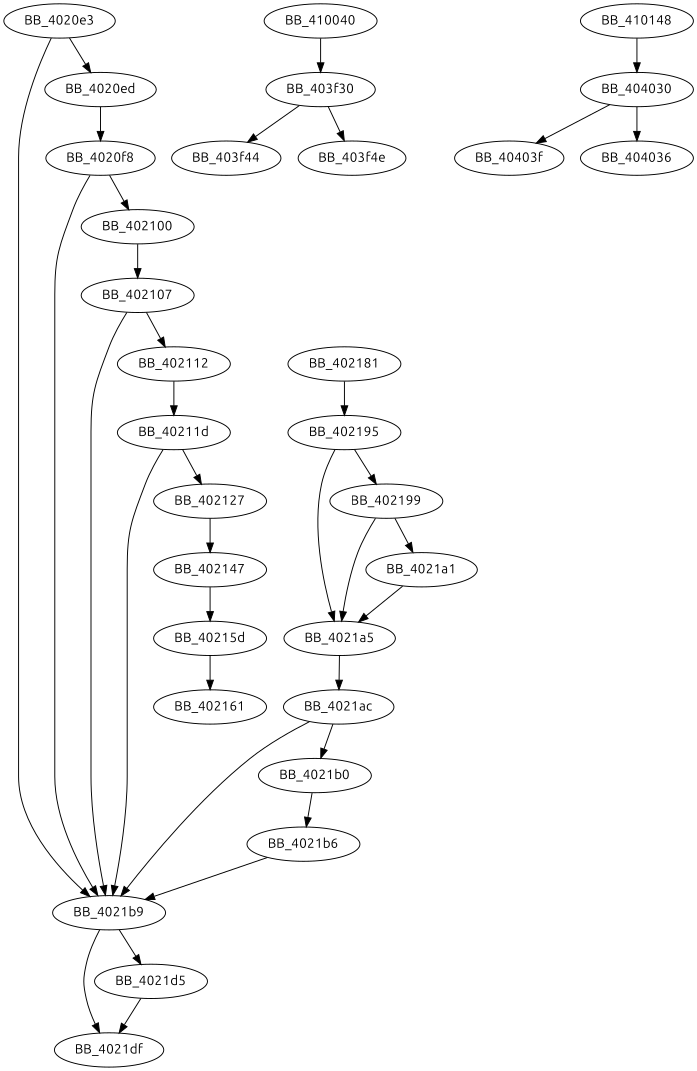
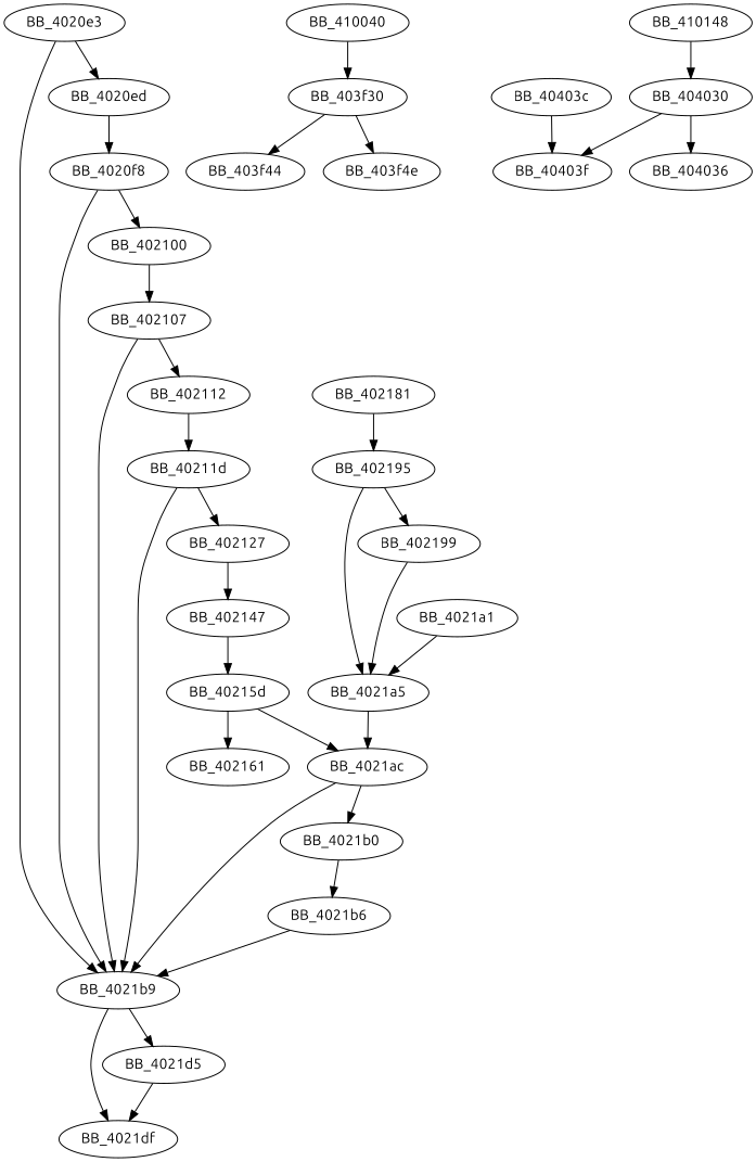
  digraph {
    fontname=Ubuntu
    node [fontname=Ubuntu]
    edge [fontname=Ubuntu]
    BB_4020e3
    BB_4020ed
    BB_4021b9
    BB_4020f8
    BB_4021d5
    BB_4021df
    BB_402100
    BB_402107
    BB_402112
    BB_40211d
    BB_402127
    BB_402147
    BB_40215d
    BB_402161
    BB_4021ac
    BB_4021b0
    BB_4021b6
    BB_402181
    BB_402195
    BB_402199
    BB_4021a5
    BB_4021a1
    BB_403f30
    BB_403f44
    BB_403f4e
    BB_404030
    BB_404036
    BB_40403f
+   BB_40403c
    BB_410040
    n31 [label=BB_410148]
    BB_4020e3 -> BB_4020ed
    BB_4020e3 -> BB_4021b9
    BB_4020ed -> BB_4020f8
    BB_4021b9 -> BB_4021d5
    BB_4021b9 -> BB_4021df
    BB_4020f8 -> BB_4021b9
    BB_4020f8 -> BB_402100
    BB_4021d5 -> BB_4021df
    BB_402100 -> BB_402107
    BB_402107 -> BB_4021b9
    BB_402107 -> BB_402112
    BB_402112 -> BB_40211d
    BB_40211d -> BB_4021b9
    BB_40211d -> BB_402127
    BB_402127 -> BB_402147
    BB_402147 -> BB_40215d
    BB_40215d -> BB_402161
+   BB_40215d -> BB_4021ac
    BB_4021ac -> BB_4021b9
    BB_4021ac -> BB_4021b0
    BB_4021b0 -> BB_4021b6
    BB_4021b6 -> BB_4021b9
    BB_402181 -> BB_402195
    BB_402195 -> BB_402199
    BB_402195 -> BB_4021a5
    BB_402199 -> BB_4021a5
-   BB_402199 -> BB_4021a1
    BB_4021a5 -> BB_4021ac
    BB_4021a1 -> BB_4021a5
    BB_403f30 -> BB_403f44
    BB_403f30 -> BB_403f4e
    BB_404030 -> BB_404036
    BB_404030 -> BB_40403f
+   BB_40403c -> BB_40403f
    BB_410040 -> BB_403f30
    n31 -> BB_404030
  }
